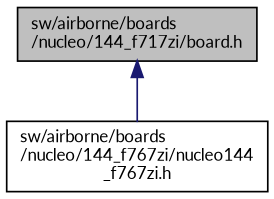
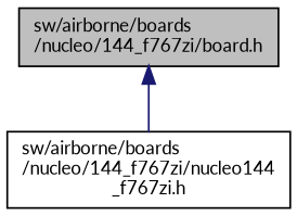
  digraph {
    fontname=Lato
    node [color=black fontname=Lato fontsize=10 shape=record style=filled]
-   n1 [fillcolor=grey75 fontcolor=black height=0.2 label="sw/airborne/boards\l/nucleo/144_f717zi/board.h" width=0.4]
+   n1 [fillcolor=grey75 fontcolor=black height=0.2 label="sw/airborne/boards\l/nucleo/144_f767zi/board.h" width=0.4]
    n2 [fillcolor=white height=0.2 label="sw/airborne/boards\l/nucleo/144_f767zi/nucleo144\l_f767zi.h" width=0.4]
    n1 -> n2 [color=midnightblue dir=back fontname=Lato fontsize=10 labelfontname=FreeSans labelfontsize=10 style=solid]
  }
